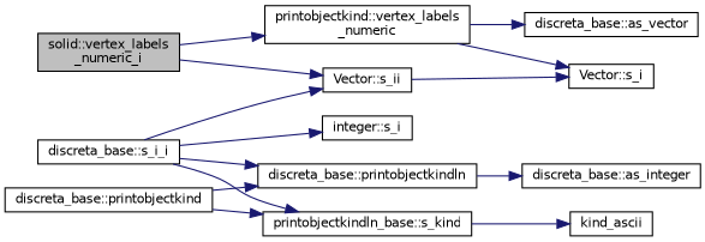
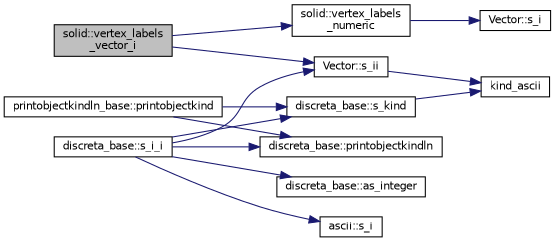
  digraph {
    rankdir=LR
    node [color=black fillcolor=white fontname=Helvetica fontsize=10 shape=record style=filled]
    edge [color=midnightblue fontname=Helvetica fontsize=10 labelfontname=Helvetica labelfontsize=10 style=solid]
-   n1 [fillcolor=grey75 fontcolor=black height=0.2 label="solid::vertex_labels\l_numeric_i" width=0.4]
-   n2 [height=0.2 label="printobjectkind::vertex_labels\l_numeric" width=0.4]
+   n1 [fillcolor=grey75 fontcolor=black height=0.2 label="solid::vertex_labels\l_vector_i" width=0.4]
+   n2 [height=0.2 label="solid::vertex_labels\l_numeric" width=0.4]
    n3 [height=0.2 label="Vector::s_ii" width=0.4]
    n4 [height=0.2 label="Vector::s_i" width=0.4]
-   n5 [height=0.2 label="discreta_base::as_vector" width=0.4]
    n6 [height=0.2 label="discreta_base::s_i_i" width=0.4]
-   n7 [height=0.2 label="printobjectkindln_base::s_kind" width=0.4]
+   n7 [height=0.2 label="discreta_base::s_kind" width=0.4]
    n8 [height=0.2 label="discreta_base::printobjectkindln" width=0.4]
    n9 [height=0.2 label="discreta_base::as_integer" width=0.4]
-   n10 [height=0.2 label="integer::s_i" width=0.4]
+   n10 [height=0.2 label="ascii::s_i" width=0.4]
    n11 [height=0.2 label=kind_ascii width=0.4]
-   n12 [height=0.2 label="discreta_base::printobjectkind" width=0.4]
+   n12 [height=0.2 label="printobjectkindln_base::printobjectkind" width=0.4]
    n1 -> n2
    n1 -> n3
    n2 -> n4
-   n2 -> n5
-   n3 -> n4
+   n3 -> n11
    n6 -> n3
    n6 -> n7
    n6 -> n8
-   n8 -> n9
+   n6 -> n9
    n6 -> n10
    n7 -> n11
    n12 -> n7
    n12 -> n8
  }
